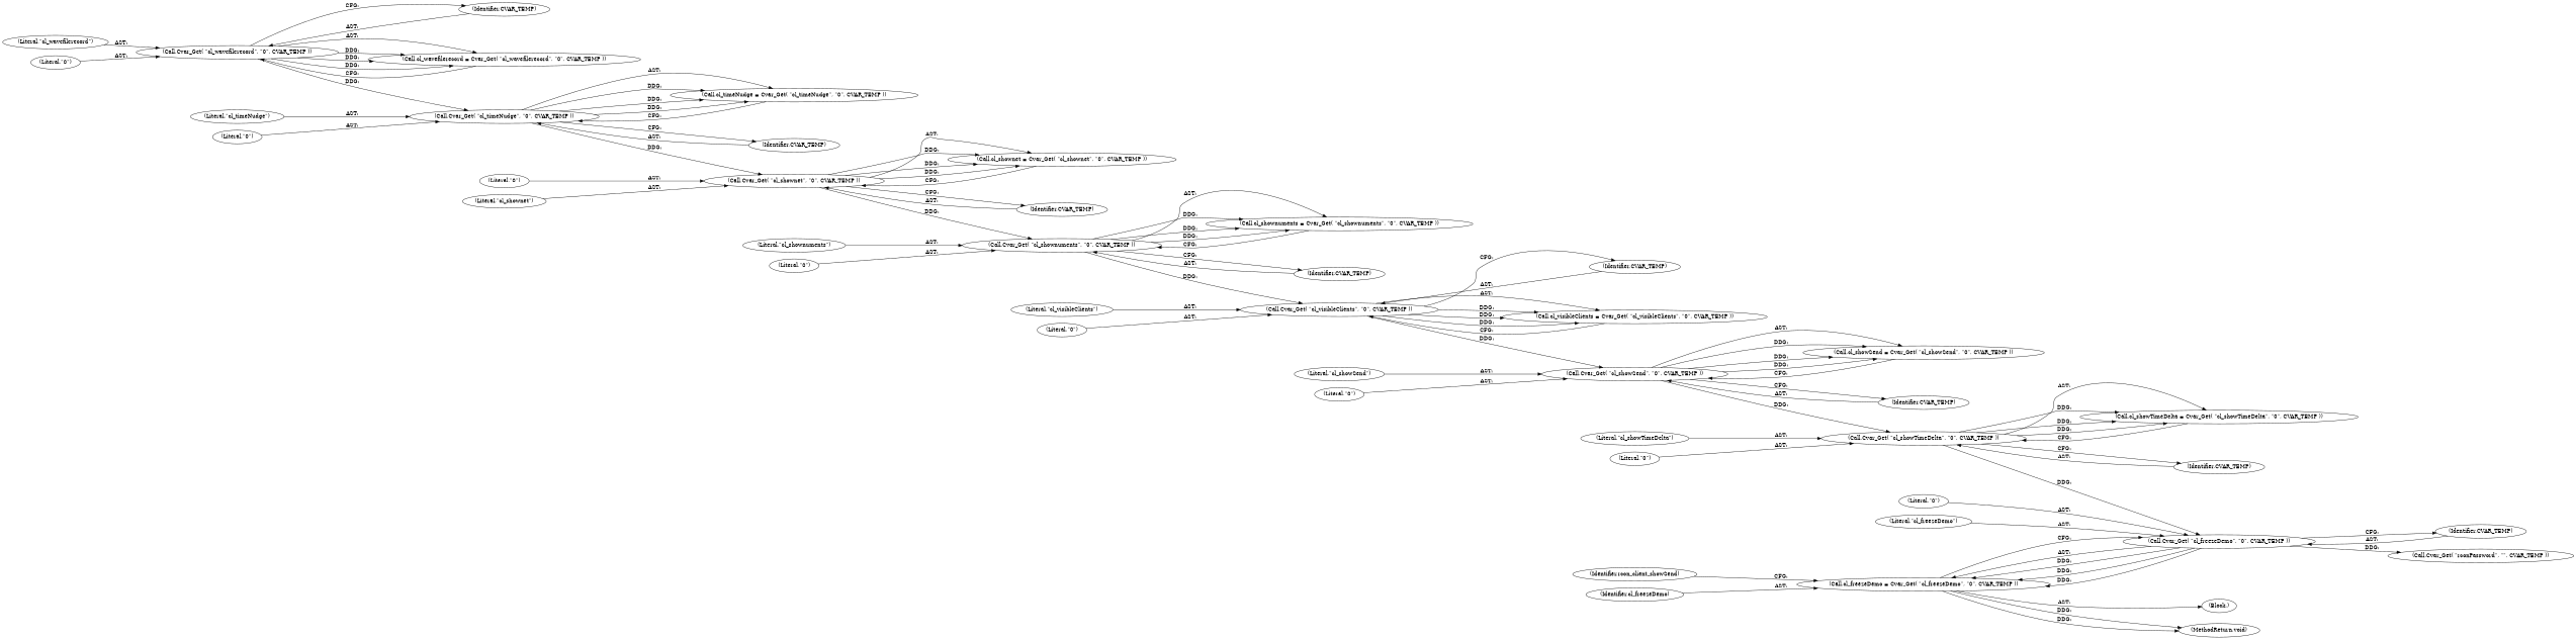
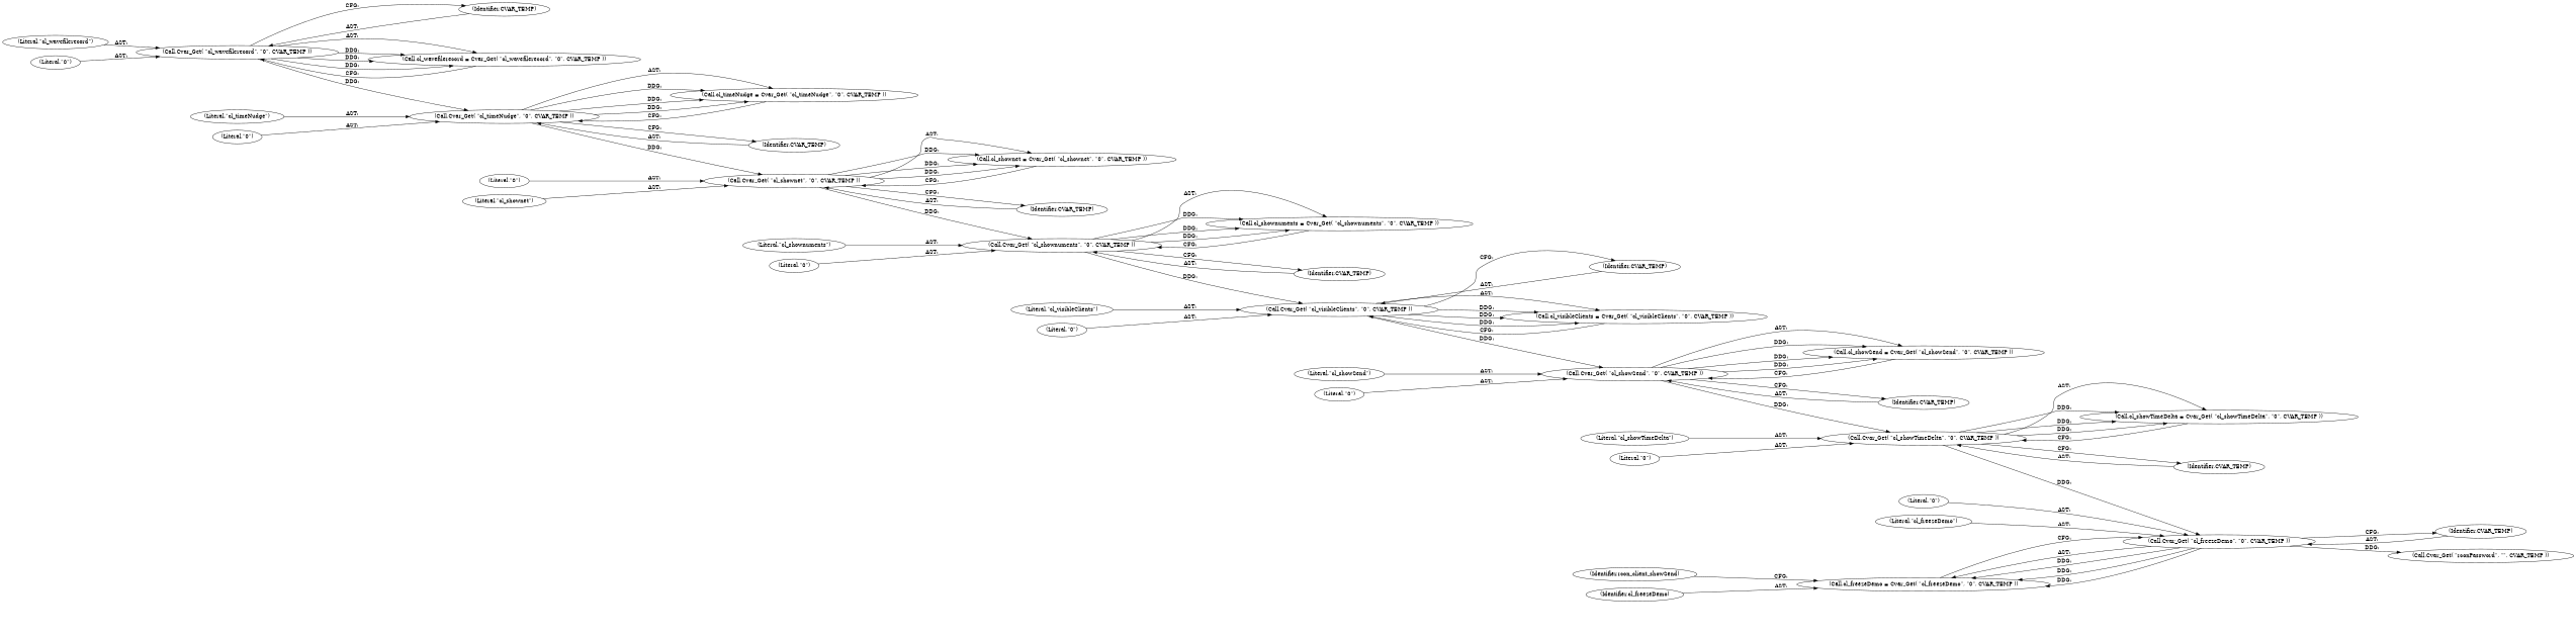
  digraph {
    rankdir=LR
    n1 [label="(Call,cl_freezeDemo = Cvar_Get( \"cl_freezeDemo\", \"0\", CVAR_TEMP ))"]
    n2 [label="(Call,Cvar_Get( \"cl_freezeDemo\", \"0\", CVAR_TEMP ))"]
-   n3 [label="(Block,)"]
-   n4 [label="(MethodReturn,void)"]
    n5 [label="(Identifier,CVAR_TEMP)"]
    n6 [label="(Call,Cvar_Get( \"rconPassword\", \"\", CVAR_TEMP ))"]
    n7 [label="(Call,Cvar_Get( \"cl_showTimeDelta\", \"0\", CVAR_TEMP ))"]
    n8 [label="(Call,cl_showTimeDelta = Cvar_Get( \"cl_showTimeDelta\", \"0\", CVAR_TEMP ))"]
    n9 [label="(Identifier,CVAR_TEMP)"]
    n10 [label="(Call,Cvar_Get( \"cl_showSend\", \"0\", CVAR_TEMP ))"]
    n11 [label="(Call,cl_showSend = Cvar_Get( \"cl_showSend\", \"0\", CVAR_TEMP ))"]
    n12 [label="(Identifier,CVAR_TEMP)"]
    n13 [label="(Call,Cvar_Get( \"cl_visibleClients\", \"0\", CVAR_TEMP ))"]
    n14 [label="(Identifier,CVAR_TEMP)"]
    n15 [label="(Call,cl_visibleClients = Cvar_Get( \"cl_visibleClients\", \"0\", CVAR_TEMP ))"]
    n16 [label="(Call,Cvar_Get( \"cl_shownuments\", \"0\", CVAR_TEMP ))"]
    n17 [label="(Call,cl_shownuments = Cvar_Get( \"cl_shownuments\", \"0\", CVAR_TEMP ))"]
    n18 [label="(Identifier,CVAR_TEMP)"]
    n19 [label="(Call,Cvar_Get( \"cl_shownet\", \"0\", CVAR_TEMP ))"]
    n20 [label="(Call,cl_shownet = Cvar_Get( \"cl_shownet\", \"0\", CVAR_TEMP ))"]
    n21 [label="(Identifier,CVAR_TEMP)"]
    n22 [label="(Call,Cvar_Get( \"cl_timeNudge\", \"0\", CVAR_TEMP ))"]
    n23 [label="(Call,cl_timeNudge = Cvar_Get( \"cl_timeNudge\", \"0\", CVAR_TEMP ))"]
    n24 [label="(Identifier,CVAR_TEMP)"]
    n25 [label="(Call,Cvar_Get( \"cl_wavefilerecord\", \"0\", CVAR_TEMP ))"]
    n26 [label="(Identifier,CVAR_TEMP)"]
    n27 [label="(Call,cl_wavefilerecord = Cvar_Get( \"cl_wavefilerecord\", \"0\", CVAR_TEMP ))"]
    n28 [label="(Literal,\"cl_showTimeDelta\")"]
    n29 [label="(Identifier,rcon_client_showSend)"]
    n30 [label="(Literal,\"0\")"]
    n31 [label="(Literal,\"cl_wavefilerecord\")"]
    n32 [label="(Literal,\"cl_showSend\")"]
    n33 [label="(Identifier,cl_freezeDemo)"]
    n34 [label="(Literal,\"cl_shownuments\")"]
    n35 [label="(Literal,\"0\")"]
    n36 [label="(Literal,\"cl_freezeDemo\")"]
    n37 [label="(Literal,\"cl_visibleClients\")"]
    n38 [label="(Literal,\"0\")"]
    n39 [label="(Literal,\"cl_timeNudge\")"]
    n40 [label="(Literal,\"0\")"]
    n41 [label="(Literal,\"0\")"]
    n42 [label="(Literal,\"0\")"]
    n43 [label="(Literal,\"0\")"]
    n44 [label="(Literal,\"0\")"]
    n45 [label="(Literal,\"cl_shownet\")"]
    n1 -> n2 [label="CFG: "]
-   n1 -> n3 [label="AST: "]
-   n1 -> n4 [label="DDG: "]
-   n1 -> n4 [label="DDG: "]
    n2 -> n1 [label="AST: "]
    n2 -> n1 [label="DDG: "]
    n2 -> n1 [label="DDG: "]
    n2 -> n1 [label="DDG: "]
    n2 -> n5 [label="CFG: "]
    n2 -> n6 [label="DDG: "]
    n5 -> n2 [label="AST: "]
    n7 -> n2 [label="DDG: "]
    n7 -> n8 [label="AST: "]
    n7 -> n8 [label="DDG: "]
    n7 -> n8 [label="DDG: "]
    n7 -> n8 [label="DDG: "]
    n7 -> n9 [label="CFG: "]
    n8 -> n7 [label="CFG: "]
    n9 -> n7 [label="AST: "]
    n10 -> n7 [label="DDG: "]
    n10 -> n11 [label="AST: "]
    n10 -> n11 [label="DDG: "]
    n10 -> n11 [label="DDG: "]
    n10 -> n11 [label="DDG: "]
    n10 -> n12 [label="CFG: "]
    n11 -> n10 [label="CFG: "]
    n12 -> n10 [label="AST: "]
    n13 -> n10 [label="DDG: "]
    n13 -> n14 [label="CFG: "]
    n13 -> n15 [label="AST: "]
    n13 -> n15 [label="DDG: "]
    n13 -> n15 [label="DDG: "]
    n13 -> n15 [label="DDG: "]
    n14 -> n13 [label="AST: "]
    n15 -> n13 [label="CFG: "]
    n16 -> n13 [label="DDG: "]
    n16 -> n17 [label="AST: "]
    n16 -> n17 [label="DDG: "]
    n16 -> n17 [label="DDG: "]
    n16 -> n17 [label="DDG: "]
    n16 -> n18 [label="CFG: "]
    n17 -> n16 [label="CFG: "]
    n18 -> n16 [label="AST: "]
    n19 -> n16 [label="DDG: "]
    n19 -> n20 [label="AST: "]
    n19 -> n20 [label="DDG: "]
    n19 -> n20 [label="DDG: "]
    n19 -> n20 [label="DDG: "]
    n19 -> n21 [label="CFG: "]
    n20 -> n19 [label="CFG: "]
    n21 -> n19 [label="AST: "]
    n22 -> n19 [label="DDG: "]
    n22 -> n23 [label="AST: "]
    n22 -> n23 [label="DDG: "]
    n22 -> n23 [label="DDG: "]
    n22 -> n23 [label="DDG: "]
    n22 -> n24 [label="CFG: "]
    n23 -> n22 [label="CFG: "]
    n24 -> n22 [label="AST: "]
    n25 -> n22 [label="DDG: "]
    n25 -> n26 [label="CFG: "]
    n25 -> n27 [label="AST: "]
    n25 -> n27 [label="DDG: "]
    n25 -> n27 [label="DDG: "]
    n25 -> n27 [label="DDG: "]
    n26 -> n25 [label="AST: "]
    n27 -> n25 [label="CFG: "]
    n28 -> n7 [label="AST: "]
    n29 -> n1 [label="CFG: "]
    n30 -> n2 [label="AST: "]
    n31 -> n25 [label="AST: "]
    n32 -> n10 [label="AST: "]
    n33 -> n1 [label="AST: "]
    n34 -> n16 [label="AST: "]
    n35 -> n19 [label="AST: "]
    n36 -> n2 [label="AST: "]
    n37 -> n13 [label="AST: "]
    n38 -> n25 [label="AST: "]
    n39 -> n22 [label="AST: "]
    n40 -> n13 [label="AST: "]
    n41 -> n10 [label="AST: "]
    n42 -> n22 [label="AST: "]
    n43 -> n7 [label="AST: "]
    n44 -> n16 [label="AST: "]
    n45 -> n19 [label="AST: "]
  }
